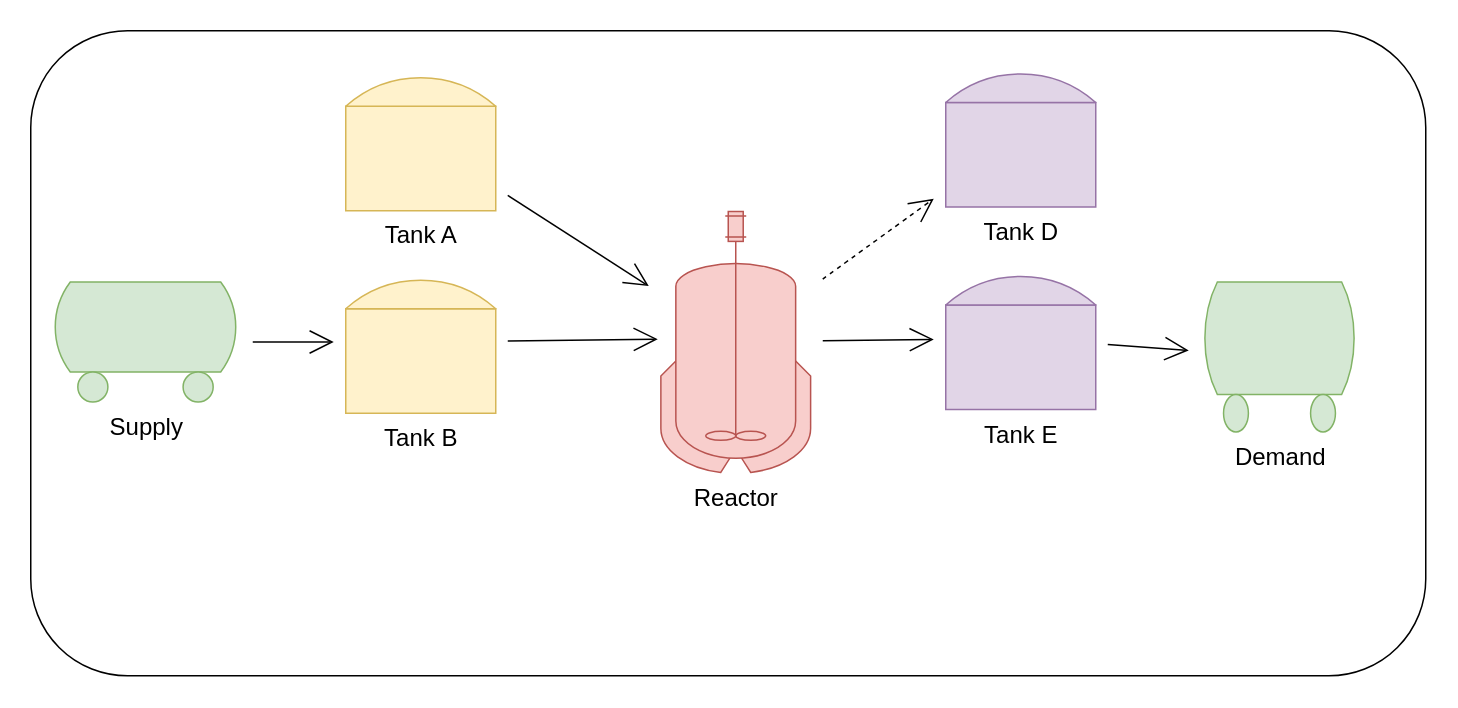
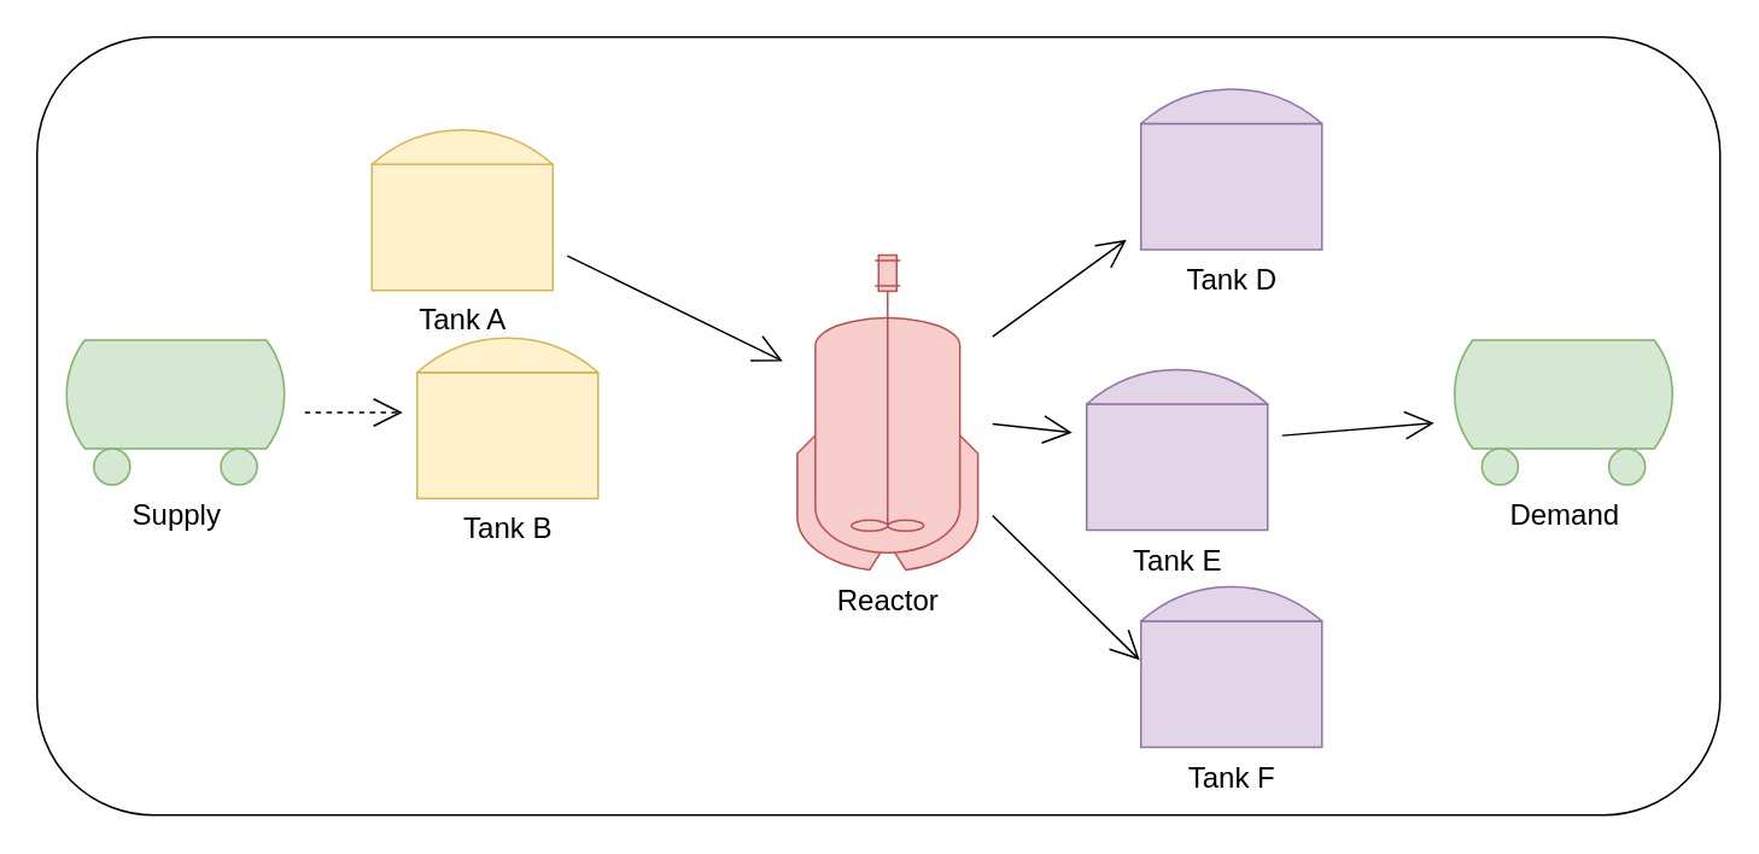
  <mxCell id="0" />
  <mxCell id="1" parent="0" />
  <mxCell id="2" value="" style="rounded=1;whiteSpace=wrap;html=1;hachureGap=4;pointerEvents=0;" vertex="1" parent="1"><mxGeometry x="20" y="20" width="930" height="430" as="geometry" /></mxCell>
- <mxCell id="3" style="edgeStyle=none;curved=1;rounded=0;orthogonalLoop=1;jettySize=auto;html=1;endArrow=open;startSize=14;endSize=14;sourcePerimeterSpacing=8;targetPerimeterSpacing=8;fontSize=16;dashed=1;" parent="1" source="6" target="11" edge="1"><mxGeometry relative="1" as="geometry" /></mxCell>
+ <mxCell id="3" style="edgeStyle=none;curved=1;rounded=0;orthogonalLoop=1;jettySize=auto;html=1;endArrow=open;startSize=14;endSize=14;sourcePerimeterSpacing=8;targetPerimeterSpacing=8;fontSize=16;" parent="1" source="6" target="11" edge="1"><mxGeometry relative="1" as="geometry" /></mxCell>
  <mxCell id="4" style="edgeStyle=none;curved=1;rounded=0;orthogonalLoop=1;jettySize=auto;html=1;endArrow=open;startSize=14;endSize=14;sourcePerimeterSpacing=8;targetPerimeterSpacing=8;fontSize=16;" parent="1" source="6" target="13" edge="1"><mxGeometry relative="1" as="geometry" /></mxCell>
+ <mxCell id="5" style="edgeStyle=none;curved=1;rounded=0;orthogonalLoop=1;jettySize=auto;html=1;entryX=-0.007;entryY=0.493;entryDx=0;entryDy=0;entryPerimeter=0;endArrow=open;startSize=14;endSize=14;sourcePerimeterSpacing=8;targetPerimeterSpacing=8;fontSize=16;" parent="1" source="6" target="14" edge="1"><mxGeometry relative="1" as="geometry" /></mxCell>
  <mxCell id="6" value="Reactor" style="shape=mxgraph.pid.vessels.jacketed_mixing_vessel;html=1;pointerEvents=1;align=center;verticalLabelPosition=bottom;verticalAlign=top;dashed=0;hachureGap=4;fontSize=16;fillColor=#f8cecc;strokeColor=#b85450;" parent="1" vertex="1"><mxGeometry x="440" y="140.5" width="100" height="174" as="geometry" /></mxCell>
  <mxCell id="7" style="edgeStyle=none;curved=1;rounded=0;orthogonalLoop=1;jettySize=auto;html=1;endArrow=open;startSize=14;endSize=14;sourcePerimeterSpacing=8;targetPerimeterSpacing=8;fontSize=16;" parent="1" source="8" target="6" edge="1"><mxGeometry relative="1" as="geometry" /></mxCell>
- <mxCell id="8" value="Tank A" style="shape=mxgraph.pid.vessels.tank_(dished_roof);html=1;pointerEvents=1;align=center;verticalLabelPosition=bottom;verticalAlign=top;dashed=0;hachureGap=4;fontSize=16;fillColor=#fff2cc;strokeColor=#d6b656;" parent="1" vertex="1"><mxGeometry x="230" y="45" width="100" height="95" as="geometry" /></mxCell>
- <mxCell id="9" style="edgeStyle=none;curved=1;rounded=0;orthogonalLoop=1;jettySize=auto;html=1;entryX=-0.02;entryY=0.489;entryDx=0;entryDy=0;entryPerimeter=0;endArrow=open;startSize=14;endSize=14;sourcePerimeterSpacing=8;targetPerimeterSpacing=8;fontSize=16;" parent="1" source="10" target="6" edge="1"><mxGeometry relative="1" as="geometry" /></mxCell>
+ <mxCell id="8" value="Tank A" style="shape=mxgraph.pid.vessels.tank_(dished_roof);html=1;pointerEvents=1;align=center;verticalLabelPosition=bottom;verticalAlign=top;dashed=0;hachureGap=4;fontSize=16;fillColor=#fff2cc;strokeColor=#d6b656;" parent="1" vertex="1"><mxGeometry x="205" y="65" width="100" height="95" as="geometry" /></mxCell>
  <mxCell id="10" value="Tank B" style="shape=mxgraph.pid.vessels.tank_(dished_roof);html=1;pointerEvents=1;align=center;verticalLabelPosition=bottom;verticalAlign=top;dashed=0;hachureGap=4;fontSize=16;fillColor=#fff2cc;strokeColor=#d6b656;" parent="1" vertex="1"><mxGeometry x="230" y="180" width="100" height="95" as="geometry" /></mxCell>
  <mxCell id="11" value="Tank D" style="shape=mxgraph.pid.vessels.tank_(dished_roof);html=1;pointerEvents=1;align=center;verticalLabelPosition=bottom;verticalAlign=top;dashed=0;hachureGap=4;fontSize=16;fillColor=#e1d5e7;strokeColor=#9673a6;" parent="1" vertex="1"><mxGeometry x="630" y="42.5" width="100" height="95" as="geometry" /></mxCell>
  <mxCell id="12" value="" style="edgeStyle=none;curved=1;rounded=0;orthogonalLoop=1;jettySize=auto;html=1;fontSize=16;endArrow=open;startSize=14;endSize=14;sourcePerimeterSpacing=8;targetPerimeterSpacing=8;" parent="1" source="13" target="17" edge="1"><mxGeometry relative="1" as="geometry" /></mxCell>
- <mxCell id="13" value="Tank E" style="shape=mxgraph.pid.vessels.tank_(dished_roof);html=1;pointerEvents=1;align=center;verticalLabelPosition=bottom;verticalAlign=top;dashed=0;hachureGap=4;fontSize=16;fillColor=#e1d5e7;strokeColor=#9673a6;" parent="1" vertex="1"><mxGeometry x="630" y="177.5" width="100" height="95" as="geometry" /></mxCell>
- <mxCell id="15" value="" style="edgeStyle=none;curved=1;rounded=0;orthogonalLoop=1;jettySize=auto;html=1;fontSize=16;endArrow=open;startSize=14;endSize=14;sourcePerimeterSpacing=8;targetPerimeterSpacing=8;" parent="1" source="16" target="10" edge="1"><mxGeometry relative="1" as="geometry" /></mxCell>
+ <mxCell id="13" value="Tank E" style="shape=mxgraph.pid.vessels.tank_(dished_roof);html=1;pointerEvents=1;align=center;verticalLabelPosition=bottom;verticalAlign=top;dashed=0;hachureGap=4;fontSize=16;fillColor=#e1d5e7;strokeColor=#9673a6;" parent="1" vertex="1"><mxGeometry x="600" y="197.5" width="100" height="95" as="geometry" /></mxCell>
+ <mxCell id="14" value="Tank F" style="shape=mxgraph.pid.vessels.tank_(dished_roof);html=1;pointerEvents=1;align=center;verticalLabelPosition=bottom;verticalAlign=top;dashed=0;hachureGap=4;fontSize=16;fillColor=#e1d5e7;strokeColor=#9673a6;" parent="1" vertex="1"><mxGeometry x="630" y="317.5" width="100" height="95" as="geometry" /></mxCell>
+ <mxCell id="15" value="" style="edgeStyle=none;curved=1;rounded=0;orthogonalLoop=1;jettySize=auto;html=1;fontSize=16;endArrow=open;startSize=14;endSize=14;sourcePerimeterSpacing=8;targetPerimeterSpacing=8;dashed=1;" parent="1" source="16" target="10" edge="1"><mxGeometry relative="1" as="geometry" /></mxCell>
  <mxCell id="16" value="Supply" style="verticalLabelPosition=bottom;outlineConnect=0;align=center;dashed=0;html=1;verticalAlign=top;shape=mxgraph.pid.misc.tank_car,_tank_wagon;hachureGap=4;pointerEvents=0;fontSize=16;fillColor=#d5e8d4;strokeColor=#82b366;" parent="1" vertex="1"><mxGeometry x="33" y="187.5" width="127" height="80" as="geometry" /></mxCell>
- <mxCell id="17" value="Demand" style="verticalLabelPosition=bottom;outlineConnect=0;align=center;dashed=0;html=1;verticalAlign=top;shape=mxgraph.pid.misc.tank_car,_tank_wagon;hachureGap=4;pointerEvents=0;fontSize=16;fillColor=#d5e8d4;strokeColor=#82b366;" parent="1" vertex="1"><mxGeometry x="800" y="187.5" width="105" height="100" as="geometry" /></mxCell>
+ <mxCell id="17" value="Demand" style="verticalLabelPosition=bottom;outlineConnect=0;align=center;dashed=0;html=1;verticalAlign=top;shape=mxgraph.pid.misc.tank_car,_tank_wagon;hachureGap=4;pointerEvents=0;fontSize=16;fillColor=#d5e8d4;strokeColor=#82b366;" parent="1" vertex="1"><mxGeometry x="800" y="187.5" width="127" height="80" as="geometry" /></mxCell>
